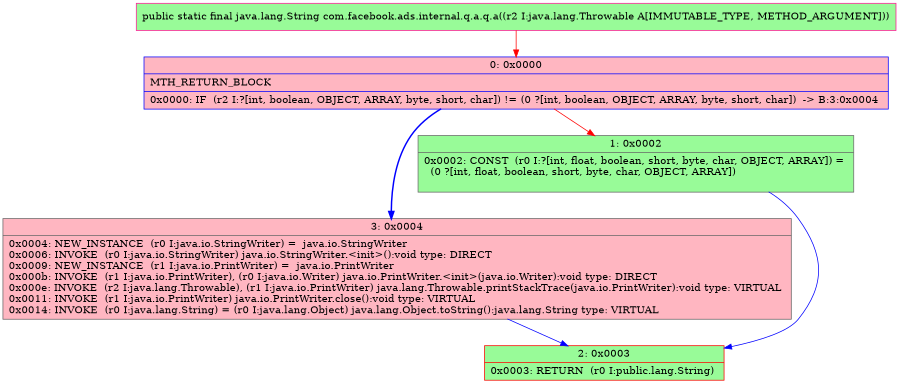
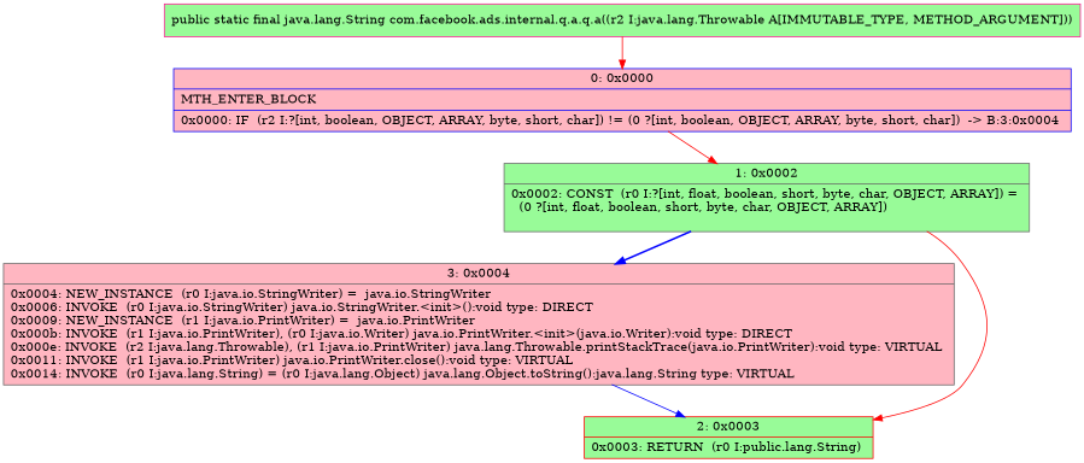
  digraph {
    node [color=gray40 fillcolor=palegreen shape=record style=filled]
    edge [color=red style=solid]
-   n1 [color=blue fillcolor=lightpink label="{0\:\ 0x0000|MTH_RETURN_BLOCK\l|0x0000: IF  (r2 I:?[int, boolean, OBJECT, ARRAY, byte, short, char]) != (0 ?[int, boolean, OBJECT, ARRAY, byte, short, char])  \-\> B:3:0x0004 \l}"]
+   n1 [color=blue fillcolor=lightpink label="{0\:\ 0x0000|MTH_ENTER_BLOCK\l|0x0000: IF  (r2 I:?[int, boolean, OBJECT, ARRAY, byte, short, char]) != (0 ?[int, boolean, OBJECT, ARRAY, byte, short, char])  \-\> B:3:0x0004 \l}"]
    n2 [label="{1\:\ 0x0002|0x0002: CONST  (r0 I:?[int, float, boolean, short, byte, char, OBJECT, ARRAY]) = \l  (0 ?[int, float, boolean, short, byte, char, OBJECT, ARRAY])\l \l}"]
    n3 [fillcolor=lightpink label="{3\:\ 0x0004|0x0004: NEW_INSTANCE  (r0 I:java.io.StringWriter) =  java.io.StringWriter \l0x0006: INVOKE  (r0 I:java.io.StringWriter) java.io.StringWriter.\<init\>():void type: DIRECT \l0x0009: NEW_INSTANCE  (r1 I:java.io.PrintWriter) =  java.io.PrintWriter \l0x000b: INVOKE  (r1 I:java.io.PrintWriter), (r0 I:java.io.Writer) java.io.PrintWriter.\<init\>(java.io.Writer):void type: DIRECT \l0x000e: INVOKE  (r2 I:java.lang.Throwable), (r1 I:java.io.PrintWriter) java.lang.Throwable.printStackTrace(java.io.PrintWriter):void type: VIRTUAL \l0x0011: INVOKE  (r1 I:java.io.PrintWriter) java.io.PrintWriter.close():void type: VIRTUAL \l0x0014: INVOKE  (r0 I:java.lang.String) = (r0 I:java.lang.Object) java.lang.Object.toString():java.lang.String type: VIRTUAL \l}"]
    n4 [color=red label="{2\:\ 0x0003|0x0003: RETURN  (r0 I:public.lang.String) \l}"]
    n5 [color=deeppink label="{public static final java.lang.String com.facebook.ads.internal.q.a.q.a((r2 I:java.lang.Throwable A[IMMUTABLE_TYPE, METHOD_ARGUMENT])) }"]
    n1 -> n2
-   n1 -> n3 [color=blue style=bold]
-   n2 -> n4 [color=blue]
+   n2 -> n3 [color=blue style=bold]
+   n2 -> n4
    n3 -> n4 [color=blue]
    n5 -> n1
  }
